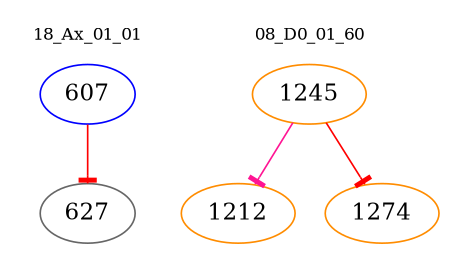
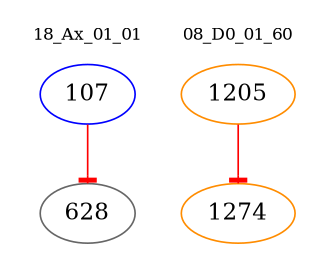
  digraph {
    node [color=darkorange]
    edge [arrowhead=tee color=red]
-   n1 [color=blue label=607]
-   n2 [color=gray40 label=627]
-   n3 [label=1245]
-   n4 [label=1212]
+   n1 [color=blue label=107]
+   n2 [color=gray40 label=628]
+   n3 [label=1205]
    n5 [label=1274]
    subgraph cluster_1 {
      color=white
      fontsize=10
      label="18_Ax_01_01"
      n1
      n2
    }
    subgraph cluster_2 {
      color=white
      fontsize=10
      label="08_D0_01_60"
      n3
-     n4
      n5
    }
    n1 -> n2
-   n3 -> n4 [color=deeppink]
    n3 -> n5
  }
